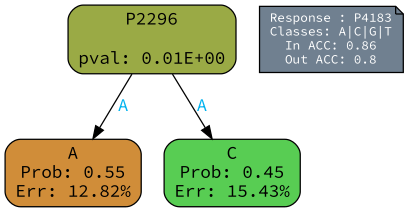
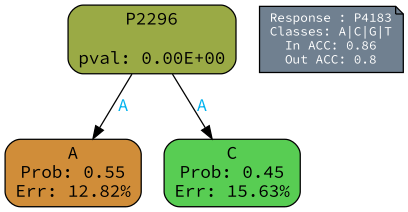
  digraph {
    fontname="Source Code Pro"
    ranksep=equally
    splines=polylines
    node [color=black fontname="Source Code Pro" shape=box style="filled, rounded"]
    edge [fontcolor=deepskyblue2 fontname="Source Code Pro"]
    n1 [fillcolor="#d08d39" label="A\nProb: 0.55\nErr: 12.82%"]
-   n2 [fillcolor="#58cd53" label="C\nProb: 0.45\nErr: 15.43%"]
+   n2 [fillcolor="#58cd53" label="C\nProb: 0.45\nErr: 15.63%"]
    n3 [align=left fillcolor=slategray fontcolor=white fontsize=10 label="Response : P4183\nClasses: A|C|G|T\nIn ACC: 0.86\nOut ACC: 0.8\n" shape=note style=filled]
-   n4 [fillcolor="#9aaa45" label="P2296\n\npval: 0.01E+00"]
+   n4 [fillcolor="#9aaa45" label="P2296\n\npval: 0.00E+00"]
    subgraph sub_1 {
      rank=same
      n1
      n2
    }
    subgraph sub_2 {
      rank=same
      n3
      n4
    }
    n4 -> n1 [label=A]
    n4 -> n2 [label=A]
  }
